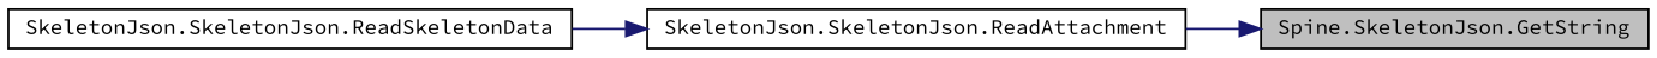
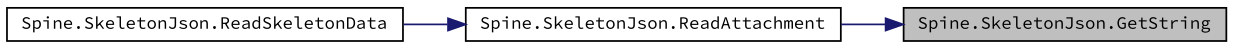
  digraph {
    fontname="Source Code Pro"
    rankdir=RL
    node [color=black fillcolor=white fontname="Source Code Pro" fontsize=10 shape=record style=filled]
    edge [color=midnightblue dir=back fontname="Source Code Pro" fontsize=10 labelfontname=Helvetica labelfontsize=10 style=solid]
    n1 [fillcolor=grey75 fontcolor=black height=0.2 label="Spine.SkeletonJson.GetString" width=0.4]
-   n2 [height=0.2 label="SkeletonJson.SkeletonJson.ReadAttachment" width=0.4]
-   n3 [height=0.2 label="SkeletonJson.SkeletonJson.ReadSkeletonData" width=0.4]
+   n2 [height=0.2 label="Spine.SkeletonJson.ReadAttachment" width=0.4]
+   n3 [height=0.2 label="Spine.SkeletonJson.ReadSkeletonData" width=0.4]
    n1 -> n2
    n2 -> n3
  }
